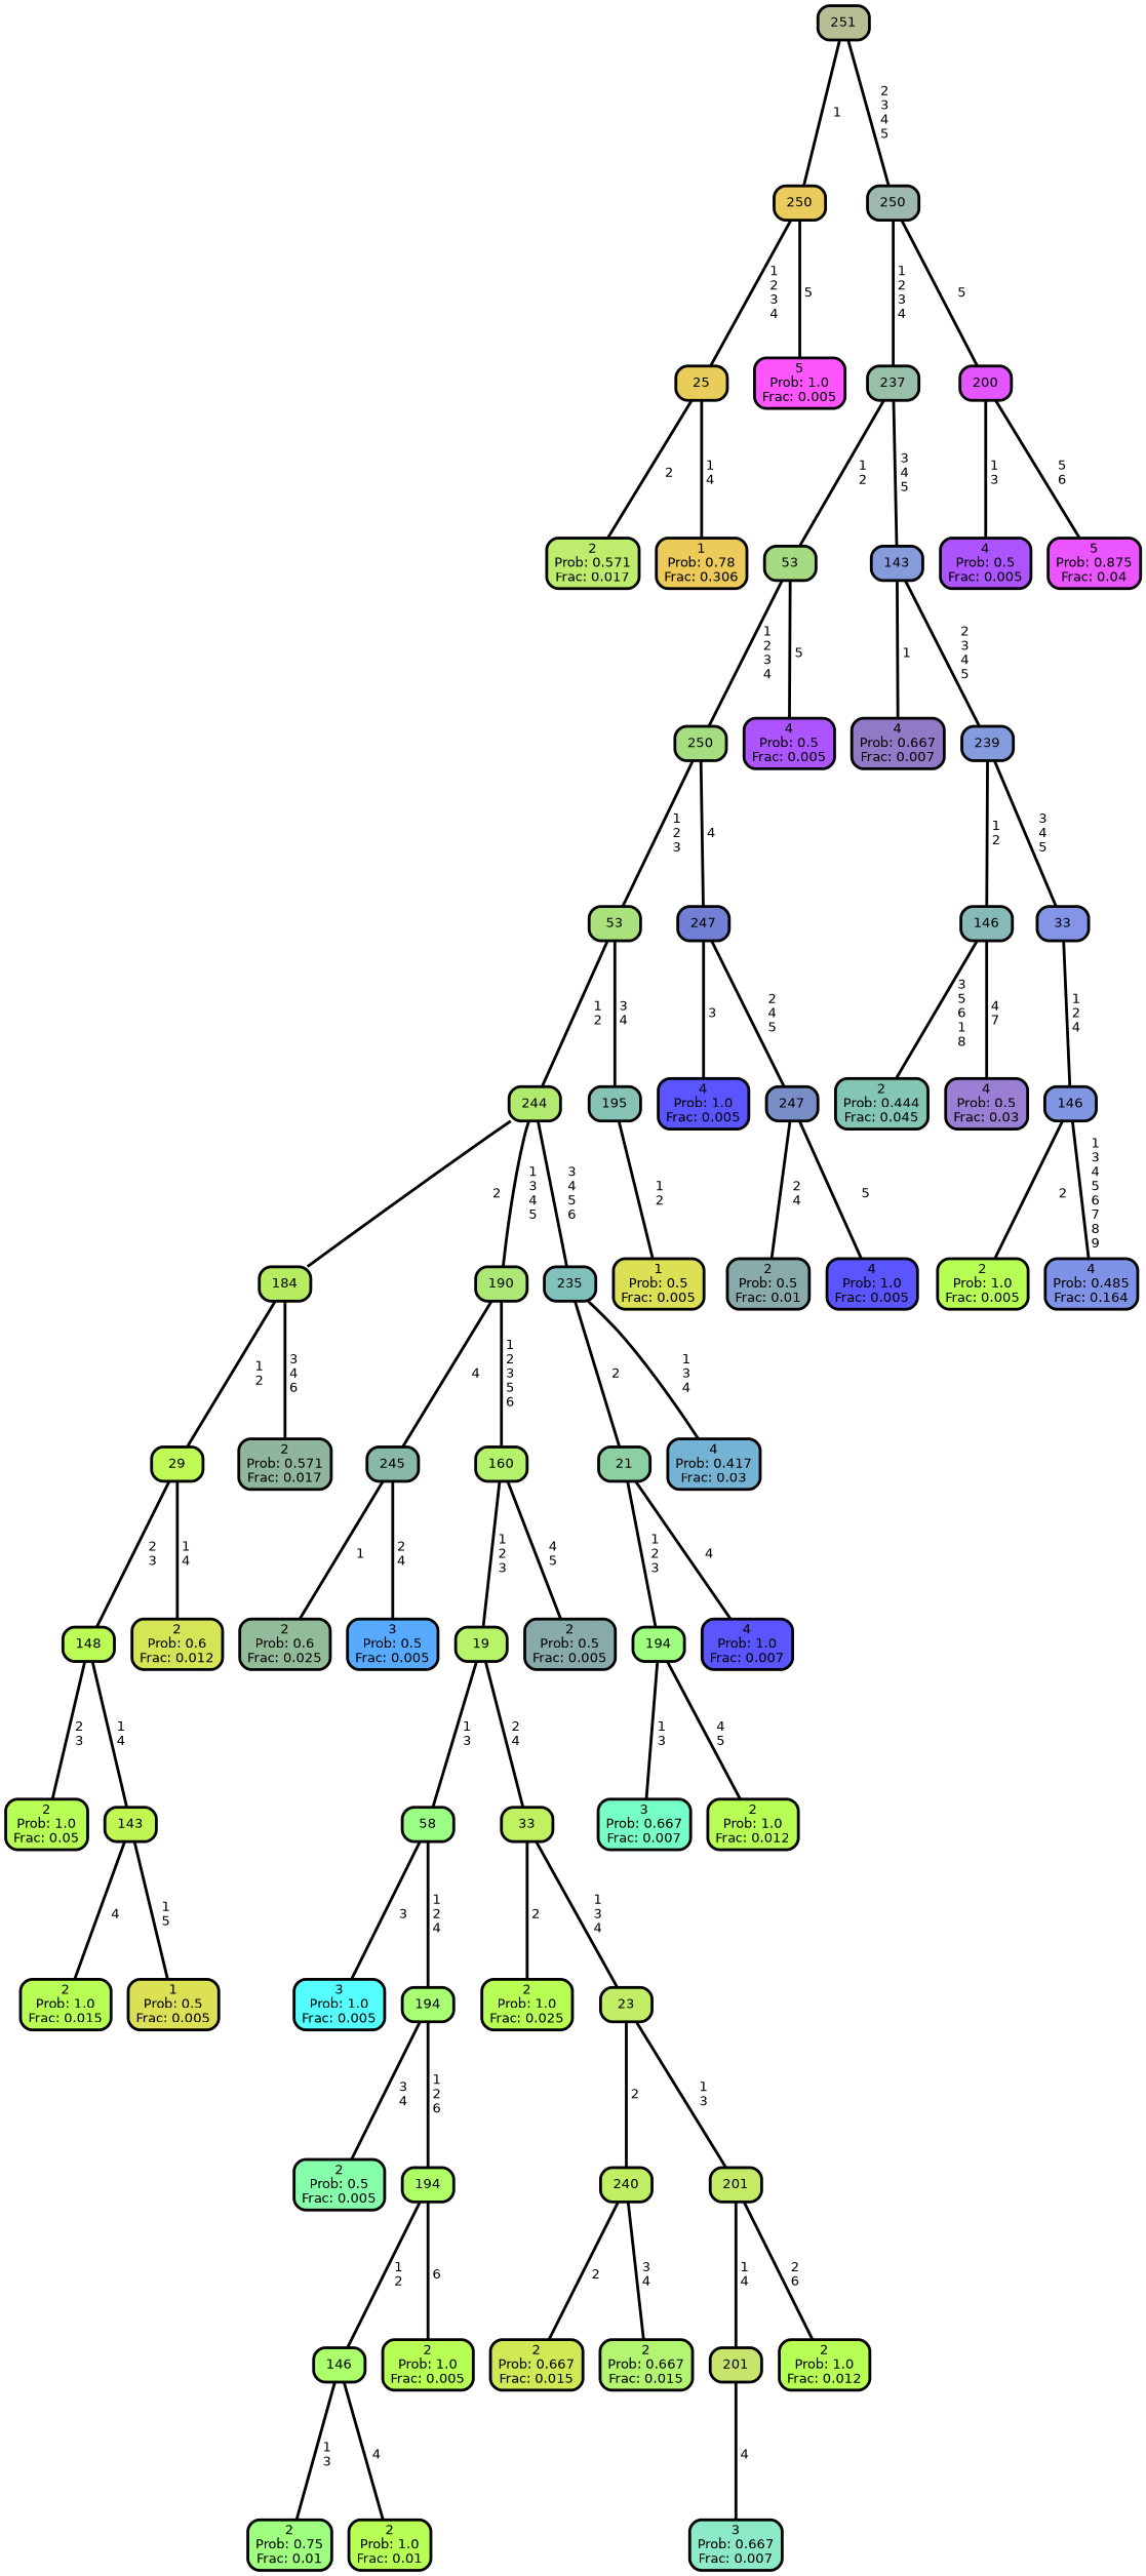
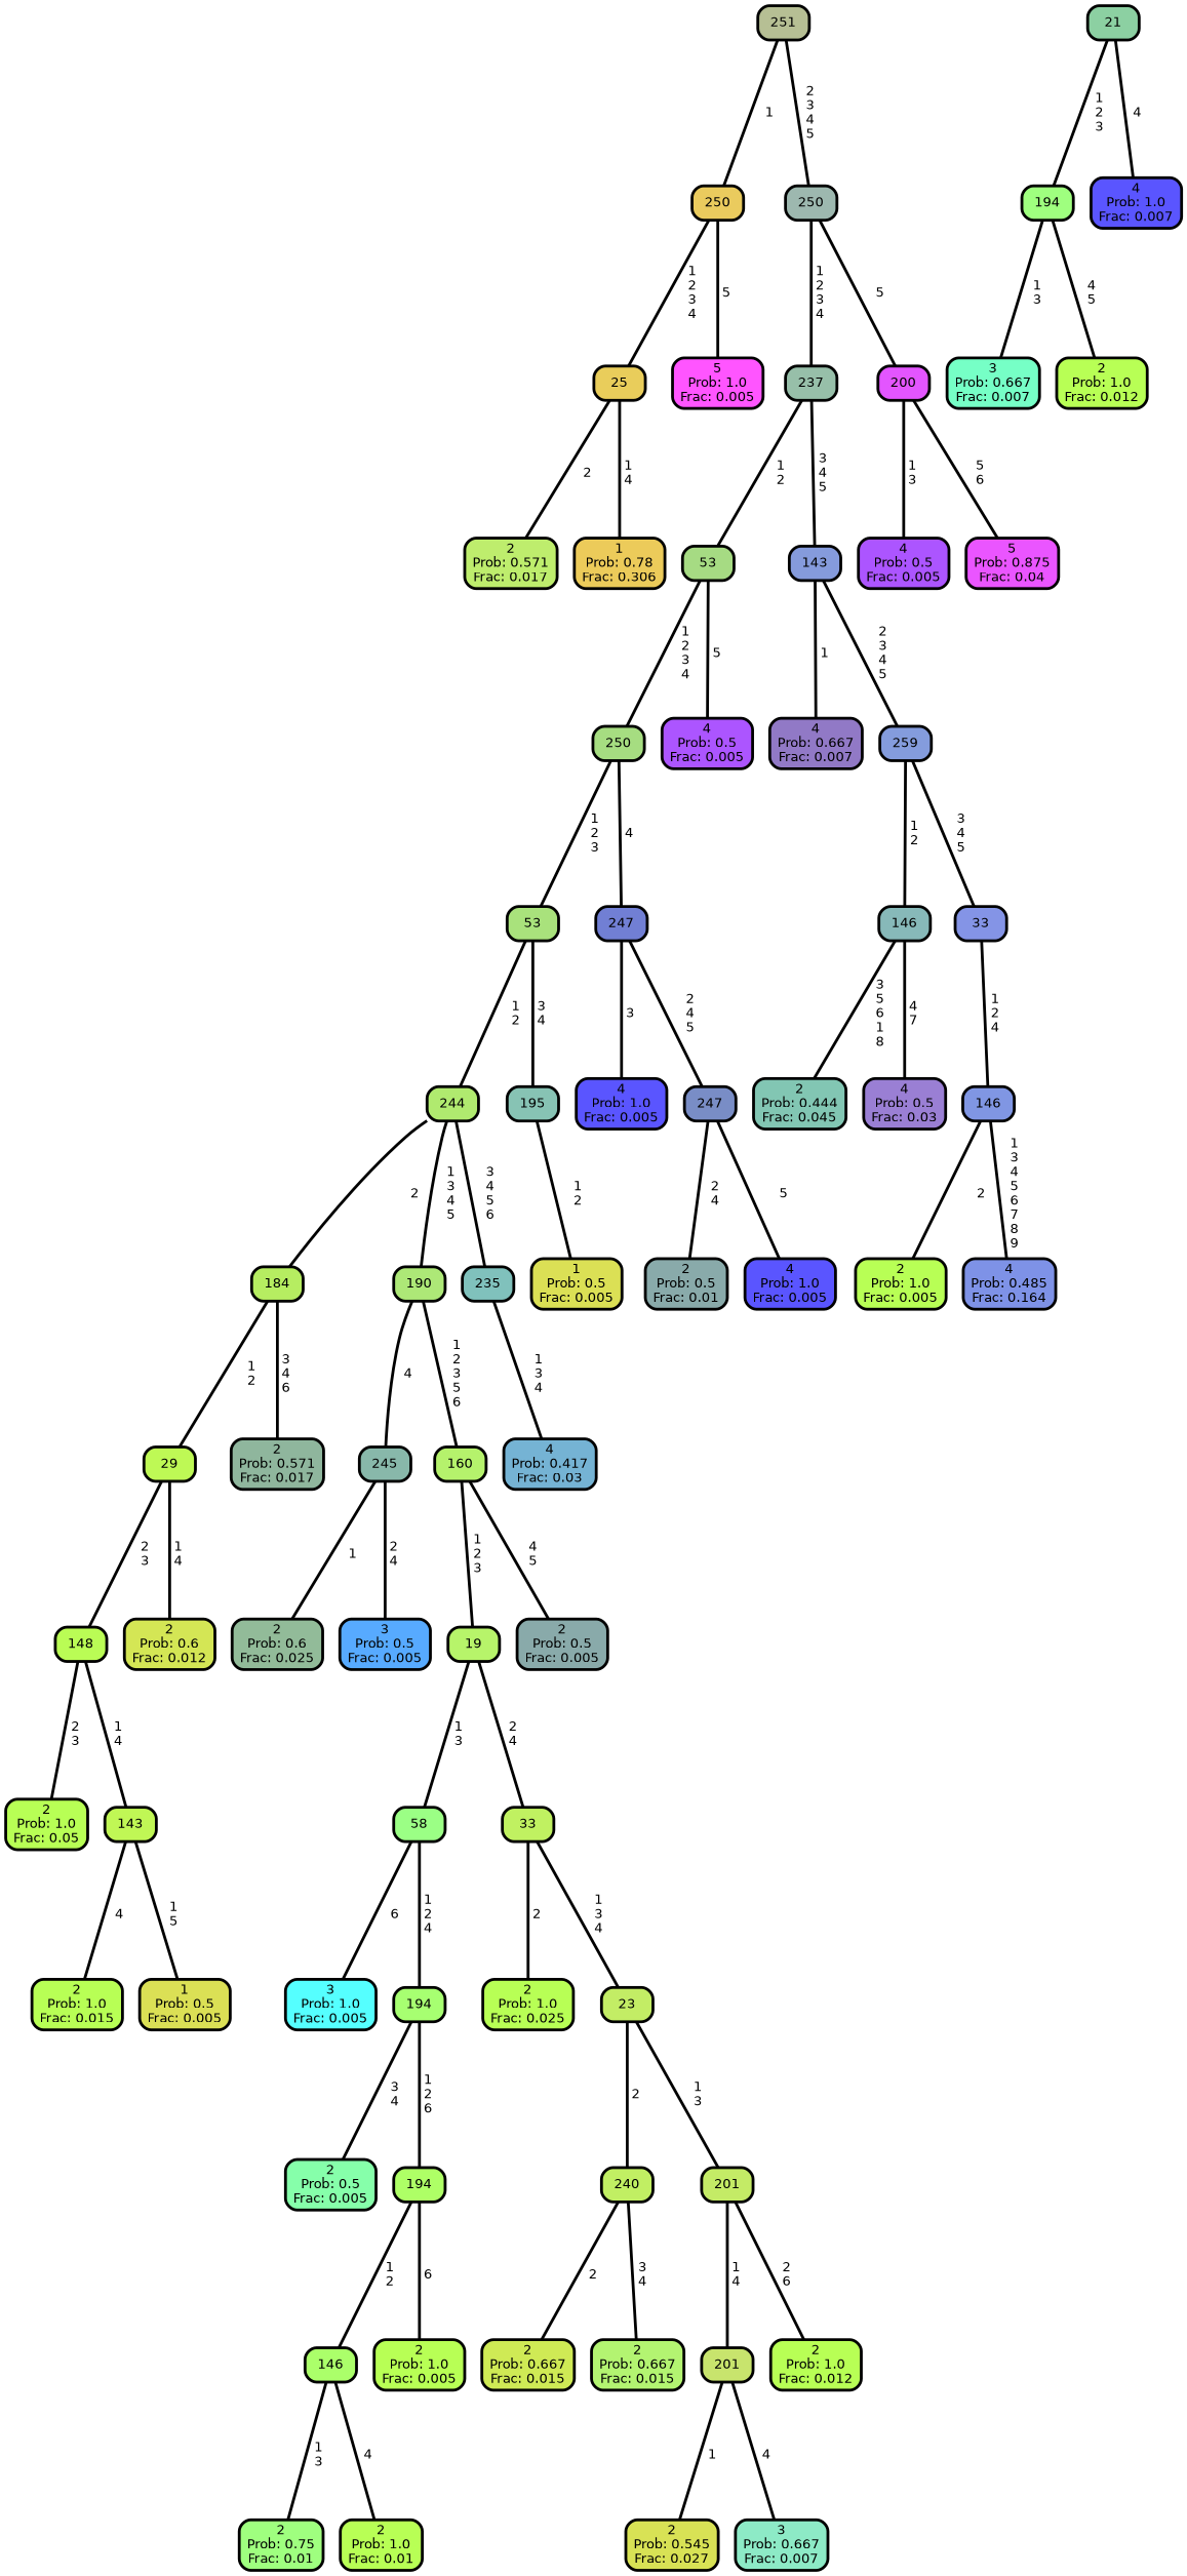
  graph {
    ranksep="0 equally"
    splines=straight
    node [color=black fillcolor="#b8ff55" fontcolor=black fontname=helvetica penwidth=3 shape=box style="filled, rounded"]
    edge [color=black fontname=helvetica penwidth=3]
    n1 [fillcolor="#beed6d" label="2\nProb: 0.571\nFrac: 0.017"]
    n2 [fillcolor="#e9cd5b" label=25]
    n3 [fillcolor="#eccb5a" label="1\nProb: 0.78\nFrac: 0.306"]
    n4 [fillcolor="#eacb5e" label=250]
    n5 [fillcolor="#ff55ff" label="5\nProb: 1.0\nFrac: 0.005"]
    n6 [fillcolor="#b6bf94" label=251]
    n7 [fillcolor="#9db8af" label=250]
    n8 [fillcolor="#97bfa9" label=237]
    n9 [fillcolor="#e355ff" label=200]
    n10 [label="2\nProb: 1.0\nFrac: 0.05"]
    n11 [fillcolor="#bafc55" label=148]
    n12 [fillcolor="#c0f755" label=143]
    n13 [label="2\nProb: 1.0\nFrac: 0.015"]
    n14 [fillcolor="#dbe055" label="1\nProb: 0.5\nFrac: 0.005"]
    n15 [fillcolor="#bef955" label=29]
    n16 [fillcolor="#d4e655" label="2\nProb: 0.6\nFrac: 0.012"]
    n17 [fillcolor="#b6ed61" label=184]
    n18 [fillcolor="#8fb69d" label="2\nProb: 0.571\nFrac: 0.017"]
    n19 [fillcolor="#b0ea6f" label=244]
    n20 [fillcolor="#ade877" label=190]
    n21 [fillcolor="#80c1bc" label=235]
    n22 [fillcolor="#88b8aa" label=245]
    n23 [fillcolor="#b5f26c" label=160]
    n24 [fillcolor="#92bb99" label="2\nProb: 0.6\nFrac: 0.025"]
    n25 [fillcolor="#57aaff" label="3\nProb: 0.5\nFrac: 0.005"]
    n26 [fillcolor="#b7f46a" label=19]
    n27 [fillcolor="#89aaaa" label="2\nProb: 0.5\nFrac: 0.005"]
    n28 [fillcolor="#55ffff" label="3\nProb: 1.0\nFrac: 0.005"]
    n29 [fillcolor="#9bff85" label=58]
    n30 [fillcolor="#a7ff71" label=194]
    n31 [fillcolor="#86ffaa" label="2\nProb: 0.5\nFrac: 0.005"]
    n32 [fillcolor="#aeff66" label=194]
    n33 [fillcolor="#abff6a" label=146]
    n34 [label="2\nProb: 1.0\nFrac: 0.005"]
    n35 [fillcolor="#9fff7f" label="2\nProb: 0.75\nFrac: 0.01"]
    n36 [label="2\nProb: 1.0\nFrac: 0.01"]
    n37 [fillcolor="#c0f161" label=33]
    n38 [label="2\nProb: 1.0\nFrac: 0.025"]
    n39 [fillcolor="#c3ed65" label=23]
    n40 [fillcolor="#c1ef63" label=240]
    n41 [fillcolor="#c4eb66" label=201]
    n42 [fillcolor="#cfea55" label="2\nProb: 0.667\nFrac: 0.015"]
    n43 [fillcolor="#b3f471" label="2\nProb: 0.667\nFrac: 0.015"]
    n44 [fillcolor="#c8e46d" label=201]
    n45 [label="2\nProb: 1.0\nFrac: 0.012"]
+   n46 [fillcolor="#d8e255" label="2\nProb: 0.545\nFrac: 0.027"]
    n47 [fillcolor="#8deac6" label="3\nProb: 0.667\nFrac: 0.007"]
    n48 [fillcolor="#a9e27c" label=53]
    n49 [fillcolor="#87c3b4" label=195]
    n50 [fillcolor="#dbe055" label="1\nProb: 0.5\nFrac: 0.005"]
    n51 [fillcolor="#8cd0a2" label=21]
    n52 [fillcolor="#75b3d4" label="4\nProb: 0.417\nFrac: 0.03"]
    n53 [fillcolor="#76ffc6" label="3\nProb: 0.667\nFrac: 0.007"]
    n54 [fillcolor="#9fff7f" label=194]
    n55 [label="2\nProb: 1.0\nFrac: 0.012"]
    n56 [fillcolor="#5a55ff" label="4\nProb: 1.0\nFrac: 0.007"]
    n57 [fillcolor="#a6dd81" label=250]
    n58 [fillcolor="#717fd4" label=247]
    n59 [fillcolor="#5a55ff" label="4\nProb: 1.0\nFrac: 0.005"]
    n60 [fillcolor="#798dc6" label=247]
    n61 [fillcolor="#89aaaa" label="2\nProb: 0.5\nFrac: 0.01"]
    n62 [fillcolor="#5a55ff" label="4\nProb: 1.0\nFrac: 0.005"]
    n63 [fillcolor="#a6db83" label=53]
    n64 [fillcolor="#ac55ff" label="4\nProb: 0.5\nFrac: 0.005"]
    n65 [fillcolor="#859bdc" label=143]
    n66 [fillcolor="#9179c6" label="4\nProb: 0.667\nFrac: 0.007"]
-   n67 [fillcolor="#849cdd" label=239]
+   n67 [fillcolor="#849cdd" label=259]
    n68 [fillcolor="#87b9b9" label=146]
    n69 [fillcolor="#8494e6" label=33]
    n70 [fillcolor="#82c6b3" label="2\nProb: 0.444\nFrac: 0.045"]
    n71 [fillcolor="#9a7fd4" label="4\nProb: 0.5\nFrac: 0.03"]
    n72 [fillcolor="#8096e3" label=146]
    n73 [label="2\nProb: 1.0\nFrac: 0.005"]
    n74 [fillcolor="#7e92e7" label="4\nProb: 0.485\nFrac: 0.164"]
    n75 [fillcolor="#ac55ff" label="4\nProb: 0.5\nFrac: 0.005"]
    n76 [fillcolor="#ea55ff" label="5\nProb: 0.875\nFrac: 0.04"]
    subgraph sub_1 {
      rank=same
    }
    n2 -- n1 [label=" 2"]
    n2 -- n3 [label=" 1\n 4"]
    n4 -- n2 [label=" 1\n 2\n 3\n 4"]
    n4 -- n5 [label=" 5"]
    n6 -- n4 [label=" 1"]
    n6 -- n7 [label=" 2\n 3\n 4\n 5"]
    n7 -- n8 [label=" 1\n 2\n 3\n 4"]
    n7 -- n9 [label=" 5"]
    n8 -- n63 [label=" 1\n 2"]
    n8 -- n65 [label=" 3\n 4\n 5"]
    n9 -- n75 [label=" 1\n 3"]
    n9 -- n76 [label=" 5\n 6"]
    n11 -- n10 [label=" 2\n 3"]
    n11 -- n12 [label=" 1\n 4"]
    n12 -- n13 [label=" 4"]
    n12 -- n14 [label=" 1\n 5"]
    n15 -- n11 [label=" 2\n 3"]
    n15 -- n16 [label=" 1\n 4"]
    n17 -- n15 [label=" 1\n 2"]
    n17 -- n18 [label=" 3\n 4\n 6"]
    n19 -- n17 [label=" 2"]
    n19 -- n20 [label=" 1\n 3\n 4\n 5"]
    n19 -- n21 [label=" 3\n 4\n 5\n 6"]
    n20 -- n22 [label=" 4"]
    n20 -- n23 [label=" 1\n 2\n 3\n 5\n 6"]
-   n21 -- n51 [label=" 2"]
    n21 -- n52 [label=" 1\n 3\n 4"]
    n22 -- n24 [label=" 1"]
    n22 -- n25 [label=" 2\n 4"]
    n23 -- n26 [label=" 1\n 2\n 3"]
    n23 -- n27 [label=" 4\n 5"]
    n26 -- n29 [label=" 1\n 3"]
    n26 -- n37 [label=" 2\n 4"]
-   n29 -- n28 [label=" 3"]
+   n29 -- n28 [label=" 6"]
    n29 -- n30 [label=" 1\n 2\n 4"]
    n30 -- n31 [label=" 3\n 4"]
    n30 -- n32 [label=" 1\n 2\n 6"]
    n32 -- n33 [label=" 1\n 2"]
    n32 -- n34 [label=" 6"]
    n33 -- n35 [label=" 1\n 3"]
    n33 -- n36 [label=" 4"]
    n37 -- n38 [label=" 2"]
    n37 -- n39 [label=" 1\n 3\n 4"]
    n39 -- n40 [label=" 2"]
    n39 -- n41 [label=" 1\n 3"]
    n40 -- n42 [label=" 2"]
    n40 -- n43 [label=" 3\n 4"]
    n41 -- n44 [label=" 1\n 4"]
    n41 -- n45 [label=" 2\n 6"]
+   n44 -- n46 [label=" 1"]
    n44 -- n47 [label=" 4"]
    n48 -- n19 [label=" 1\n 2"]
    n48 -- n49 [label=" 3\n 4"]
    n49 -- n50 [label=" 1\n 2"]
    n51 -- n54 [label=" 1\n 2\n 3"]
    n51 -- n56 [label=" 4"]
    n54 -- n53 [label=" 1\n 3"]
    n54 -- n55 [label=" 4\n 5"]
    n57 -- n48 [label=" 1\n 2\n 3"]
    n57 -- n58 [label=" 4"]
    n58 -- n59 [label=" 3"]
    n58 -- n60 [label=" 2\n 4\n 5"]
    n60 -- n61 [label=" 2\n 4"]
    n60 -- n62 [label=" 5"]
    n63 -- n57 [label=" 1\n 2\n 3\n 4"]
    n63 -- n64 [label=" 5"]
    n65 -- n66 [label=" 1"]
    n65 -- n67 [label=" 2\n 3\n 4\n 5"]
    n67 -- n68 [label=" 1\n 2"]
    n67 -- n69 [label=" 3\n 4\n 5"]
    n68 -- n70 [label=" 3\n 5\n 6\n 1\n 8"]
    n68 -- n71 [label=" 4\n 7"]
    n69 -- n72 [label=" 1\n 2\n 4"]
    n72 -- n73 [label=" 2"]
    n72 -- n74 [label=" 1\n 3\n 4\n 5\n 6\n 7\n 8\n 9"]
  }
